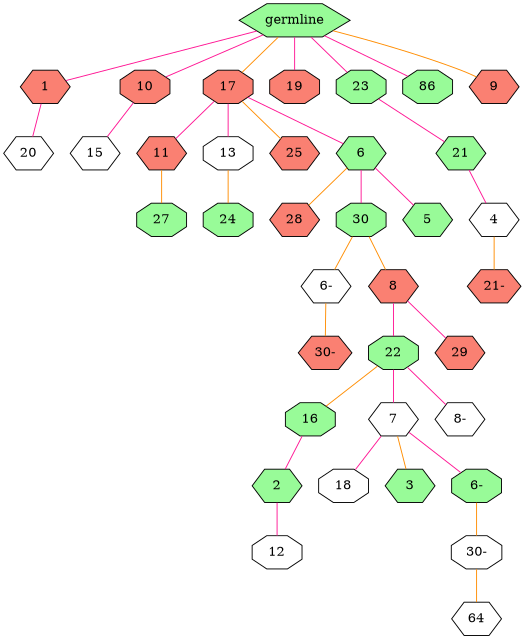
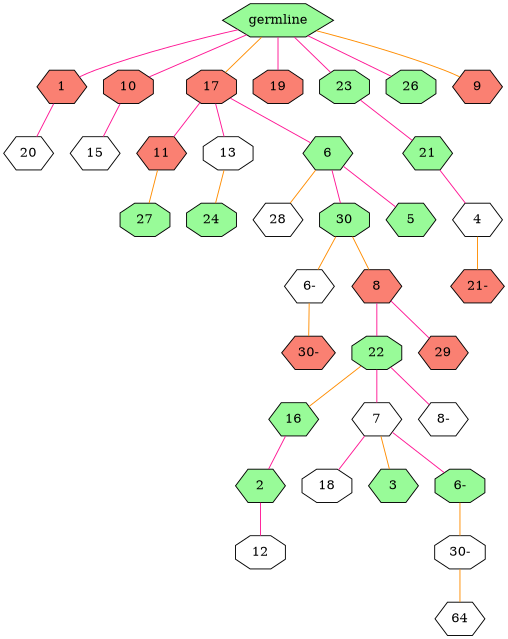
  graph {
    node [fillcolor=palegreen shape=hexagon style=filled]
    edge [color=deeppink]
    n1 [label=germline]
    n2 [fillcolor=salmon label=1]
    n3 [fillcolor=salmon label=10 shape=octagon]
    n4 [fillcolor=salmon label=17 shape=octagon]
    n5 [fillcolor=salmon label=19 shape=octagon]
    n6 [label=23 shape=octagon]
-   n7 [label=86 shape=octagon]
+   n7 [label=26 shape=octagon]
    n8 [fillcolor=salmon label=9]
    n9 [fillcolor=white label=20]
    n10 [fillcolor=white label=15]
    n11 [fillcolor=salmon label=11]
    n12 [fillcolor=white label=13 shape=octagon]
-   n13 [fillcolor=salmon label=25]
    n14 [label=6]
    n15 [label=21]
    n16 [label=27 shape=octagon]
    n17 [label=24 shape=octagon]
-   n18 [fillcolor=salmon label=28]
+   n18 [fillcolor=white label=28]
    n19 [label=30 shape=octagon]
    n20 [label=5]
    n21 [fillcolor=white label="6-"]
    n22 [fillcolor=salmon label=8]
    n23 [fillcolor=salmon label="30-"]
    n24 [label=22 shape=octagon]
    n25 [fillcolor=salmon label=29]
-   n26 [label=16 shape=octagon]
+   n26 [label=16]
    n27 [fillcolor=white label=7]
    n28 [fillcolor=white label="8-"]
    n29 [label=2]
    n30 [fillcolor=white label=18 shape=octagon]
    n31 [label=3]
    n32 [label="6-" shape=octagon]
    n33 [fillcolor=white label=12 shape=octagon]
    n34 [fillcolor=white label="30-" shape=octagon]
    n35 [fillcolor=white label=64]
    n36 [fillcolor=white label=4]
    n37 [fillcolor=salmon label="21-"]
    n1 -- n2
    n1 -- n3
    n1 -- n4 [color=darkorange]
    n1 -- n5
    n1 -- n6
    n1 -- n7
    n1 -- n8 [color=darkorange]
    n2 -- n9
    n3 -- n10
    n4 -- n11
    n4 -- n12
-   n4 -- n13 [color=darkorange]
    n4 -- n14
    n6 -- n15
    n11 -- n16 [color=darkorange]
    n12 -- n17 [color=darkorange]
    n14 -- n18 [color=darkorange]
    n14 -- n19
    n14 -- n20
    n15 -- n36
    n19 -- n21 [color=darkorange]
    n19 -- n22 [color=darkorange]
    n21 -- n23 [color=darkorange]
    n22 -- n24
    n22 -- n25
    n24 -- n26 [color=darkorange]
    n24 -- n27
    n24 -- n28
    n26 -- n29
    n27 -- n30
    n27 -- n31 [color=darkorange]
    n27 -- n32
    n29 -- n33
    n32 -- n34 [color=darkorange]
    n34 -- n35 [color=darkorange]
    n36 -- n37 [color=darkorange]
  }
